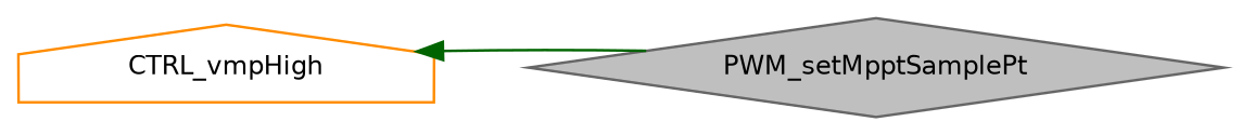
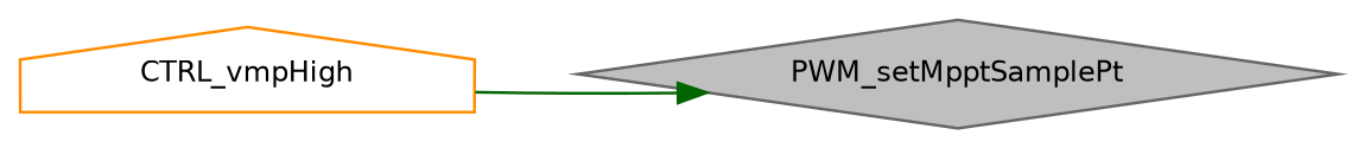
  digraph {
    rankdir=RL
    node [fontname=Helvetica fontsize=10 style=filled]
    n1 [color=gray40 fillcolor=grey75 fontcolor=black height=0.2 label=PWM_setMpptSamplePt shape=diamond width=0.4]
    n2 [color=darkorange fillcolor=white height=0.2 label=CTRL_vmpHigh shape=house width=0.4]
-   n2 -> n1 [color=darkgreen dir=back fontname=Helvetica fontsize=10 labelfontname=Helvetica labelfontsize=10 style=solid]
+   n1 -> n2 [color=darkgreen dir=back fontname=Helvetica fontsize=10 labelfontname=Helvetica labelfontsize=10 style=solid]
  }
